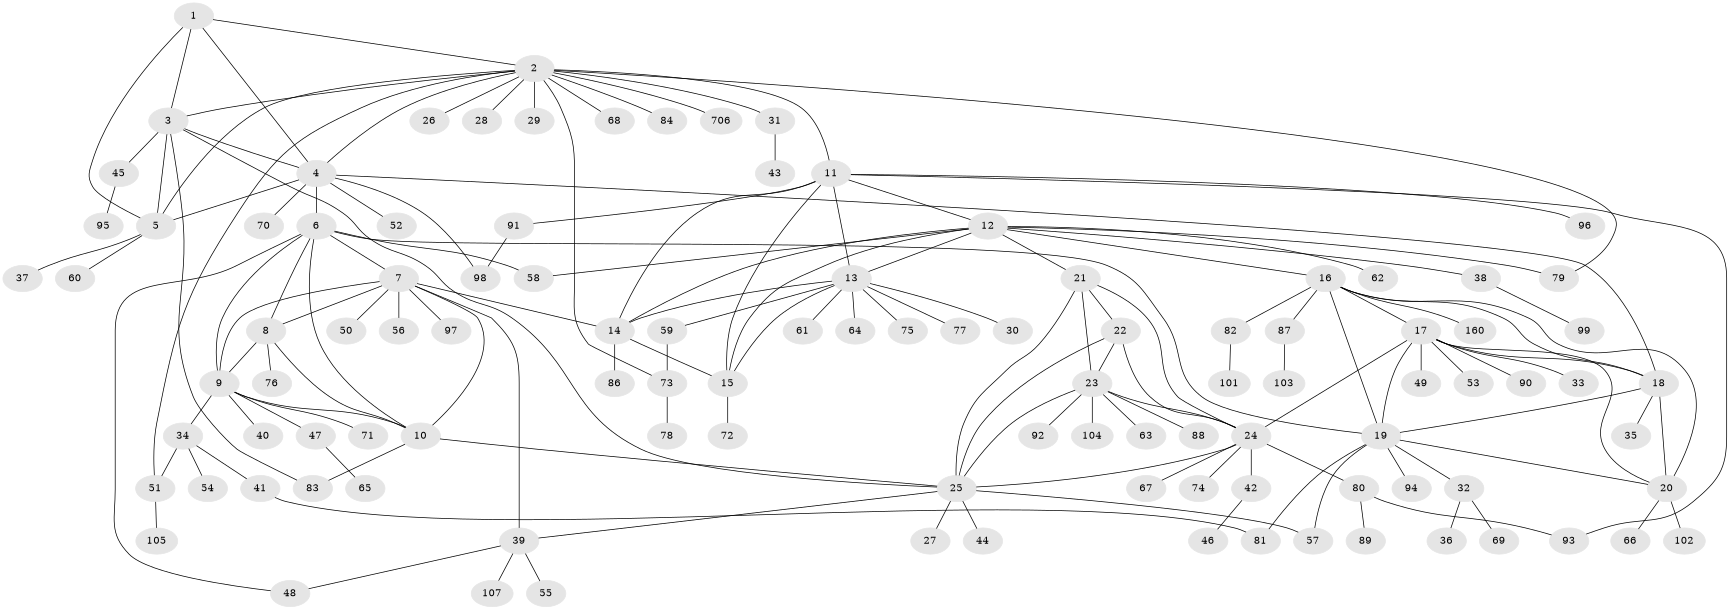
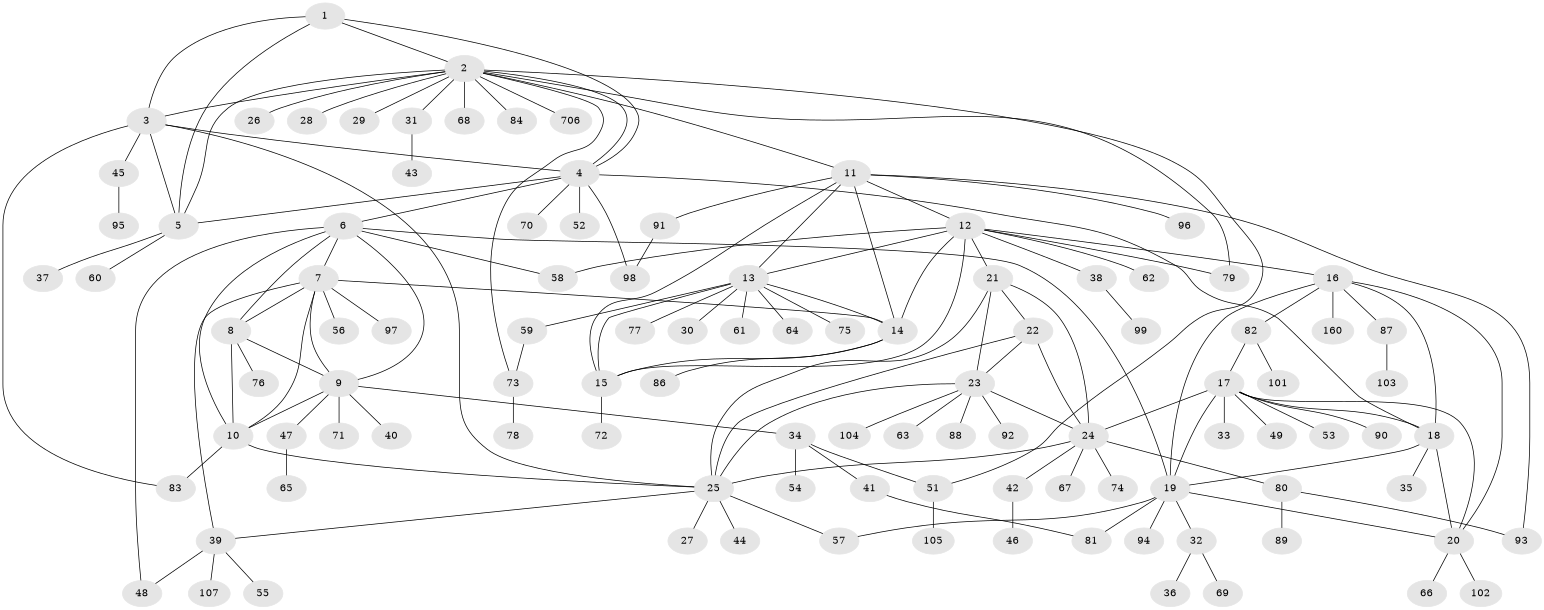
  graph {
    node [color=gray90 style=filled]
    1
    2
    3
    4
    5
    11
    26
    28
    29
    31
    51
    68
    73
    79
    84
    n16 [label=706]
    25
    45
    83
    6
    18
    52
    70
    98
    37
    60
    14
    12
    13
    15
    91
    93
    96
    43
    105
    78
    39
    57
    27
    44
    95
    7
    8
    9
    10
    19
    48
    58
    20
    35
-   50
    56
    97
    76
    34
    40
    47
    71
    32
    81
    94
    86
    55
    107
    41
    54
    65
    16
    21
    38
    62
    30
    59
    61
    64
    75
    77
    72
    17
    82
    87
    n82 [label=160]
    24
    22
    23
    99
    33
    49
    53
    90
    66
    102
    101
    103
    42
    67
    74
    80
    36
    69
    63
    88
    92
    104
    46
    89
    1 -- 2
    1 -- 3
    1 -- 4
    1 -- 5
    2 -- 3
    2 -- 4
    2 -- 5
    2 -- 11
    2 -- 26
    2 -- 28
    2 -- 29
    2 -- 31
    2 -- 51
    2 -- 68
    2 -- 73
    2 -- 79
    2 -- 84
    2 -- n16
    3 -- 4
    3 -- 5
    3 -- 25
    3 -- 45
    3 -- 83
    4 -- 5
    4 -- 6
    4 -- 18
    4 -- 52
    4 -- 70
    4 -- 98
    5 -- 37
    5 -- 60
    11 -- 14
    11 -- 12
    11 -- 13
    11 -- 15
    11 -- 91
    11 -- 93
    11 -- 96
    31 -- 43
    51 -- 105
    73 -- 78
    25 -- 39
    25 -- 57
    25 -- 27
    25 -- 44
    45 -- 95
    6 -- 7
    6 -- 8
    6 -- 9
    6 -- 10
    6 -- 19
    6 -- 48
    6 -- 58
    18 -- 19
    18 -- 20
    18 -- 35
    14 -- 15
    14 -- 86
    12 -- 79
    12 -- 14
    12 -- 13
    12 -- 15
    12 -- 58
    12 -- 16
    12 -- 21
    12 -- 38
    12 -- 62
    13 -- 14
    13 -- 15
    13 -- 30
    13 -- 59
    13 -- 61
    13 -- 64
    13 -- 75
    13 -- 77
    15 -- 72
    91 -- 98
    39 -- 48
    39 -- 55
    39 -- 107
    7 -- 14
    7 -- 39
    7 -- 8
    7 -- 9
    7 -- 10
-   7 -- 50
    7 -- 56
    7 -- 97
    8 -- 9
    8 -- 10
    8 -- 76
    9 -- 10
    9 -- 34
    9 -- 40
    9 -- 47
    9 -- 71
    10 -- 25
    10 -- 83
    19 -- 57
    19 -- 20
    19 -- 32
    19 -- 81
    19 -- 94
    20 -- 66
    20 -- 102
    34 -- 51
    34 -- 41
    34 -- 54
    47 -- 65
    32 -- 36
    32 -- 69
    41 -- 81
    16 -- 18
    16 -- 19
    16 -- 20
-   16 -- 17
+   82 -- 17
    16 -- 82
    16 -- 87
    16 -- n82
    21 -- 25
    21 -- 24
    21 -- 22
    21 -- 23
    38 -- 99
    59 -- 73
    17 -- 18
    17 -- 19
    17 -- 20
    17 -- 24
    17 -- 33
    17 -- 49
    17 -- 53
    17 -- 90
    82 -- 101
    87 -- 103
    24 -- 25
    24 -- 42
    24 -- 67
    24 -- 74
    24 -- 80
    22 -- 25
    22 -- 24
    22 -- 23
    23 -- 25
    23 -- 24
    23 -- 63
    23 -- 88
    23 -- 92
    23 -- 104
    42 -- 46
    80 -- 93
    80 -- 89
  }
